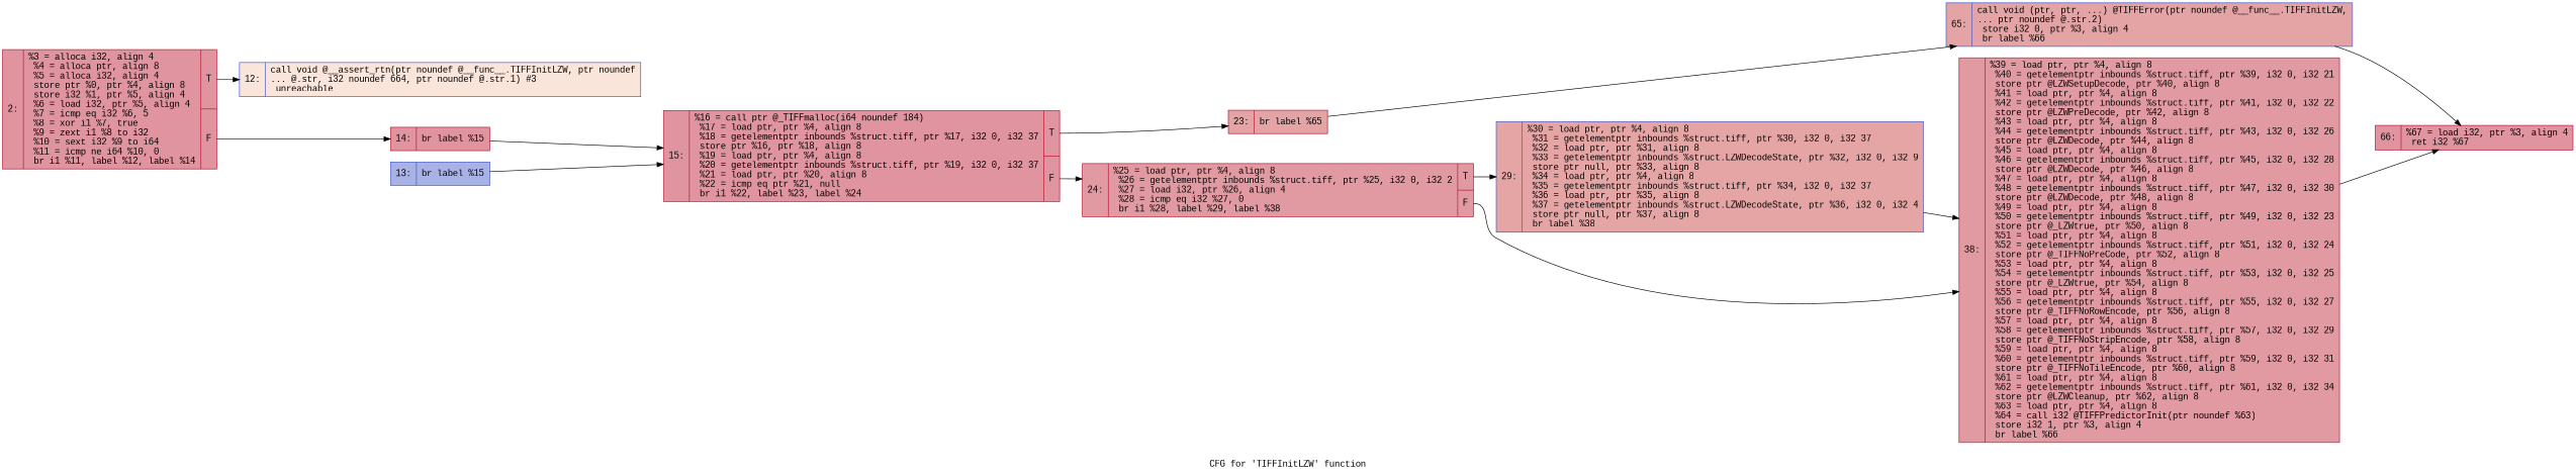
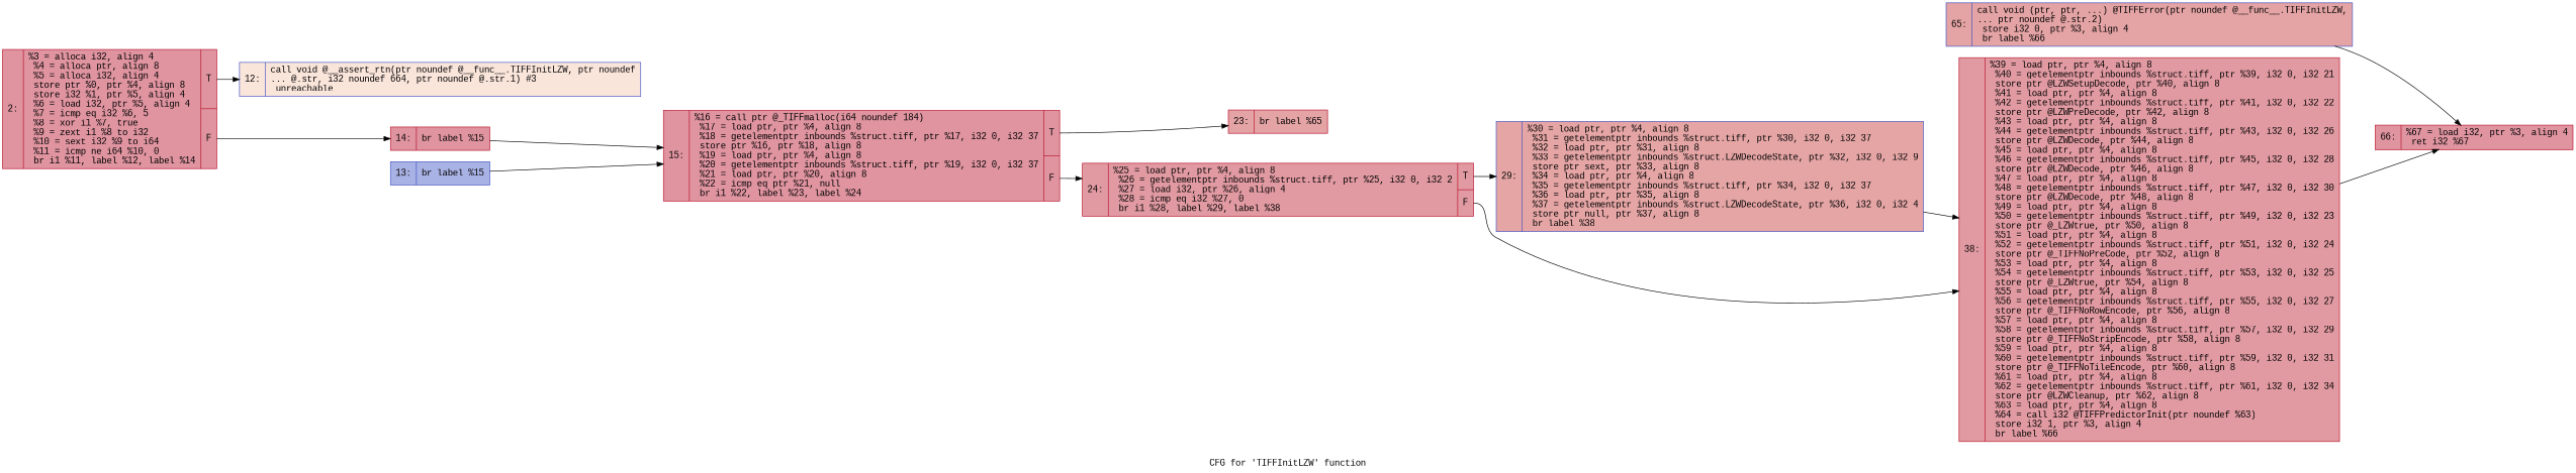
  digraph {
    fontname="Liberation Mono"
    label="CFG for 'TIFFInitLZW' function"
    rankdir=LR
    node [color="#b70d28ff" fillcolor="#b70d2870" fontname="Liberation Mono" shape=record style=filled]
    edge [fontname="Liberation Mono"]
    n1 [label="{2:\l|  %3 = alloca i32, align 4\l  %4 = alloca ptr, align 8\l  %5 = alloca i32, align 4\l  store ptr %0, ptr %4, align 8\l  store i32 %1, ptr %5, align 4\l  %6 = load i32, ptr %5, align 4\l  %7 = icmp eq i32 %6, 5\l  %8 = xor i1 %7, true\l  %9 = zext i1 %8 to i32\l  %10 = sext i32 %9 to i64\l  %11 = icmp ne i64 %10, 0\l  br i1 %11, label %12, label %14\l|{<s0>T|<s1>F}}"]
    n2 [color="#3d50c3ff" fillcolor="#f4c5ad70" label="{12:\l|  call void @__assert_rtn(ptr noundef @__func__.TIFFInitLZW, ptr noundef\l... @.str, i32 noundef 664, ptr noundef @.str.1) #3\l  unreachable\l}"]
    n3 [label="{14:\l|  br label %15\l}"]
    n4 [label="{15:\l|  %16 = call ptr @_TIFFmalloc(i64 noundef 184)\l  %17 = load ptr, ptr %4, align 8\l  %18 = getelementptr inbounds %struct.tiff, ptr %17, i32 0, i32 37\l  store ptr %16, ptr %18, align 8\l  %19 = load ptr, ptr %4, align 8\l  %20 = getelementptr inbounds %struct.tiff, ptr %19, i32 0, i32 37\l  %21 = load ptr, ptr %20, align 8\l  %22 = icmp eq ptr %21, null\l  br i1 %22, label %23, label %24\l|{<s0>T|<s1>F}}"]
    n5 [fillcolor="#c32e3170" label="{23:\l|  br label %65\l}"]
    n6 [fillcolor="#bb1b2c70" label="{24:\l|  %25 = load ptr, ptr %4, align 8\l  %26 = getelementptr inbounds %struct.tiff, ptr %25, i32 0, i32 2\l  %27 = load i32, ptr %26, align 4\l  %28 = icmp eq i32 %27, 0\l  br i1 %28, label %29, label %38\l|{<s0>T|<s1>F}}"]
    n7 [color="#3d50c3ff" fillcolor="#3d50c370" label="{13:\l|  br label %15\l}"]
    n8 [color="#3d50c3ff" fillcolor="#c32e3170" label="{65:\l|  call void (ptr, ptr, ...) @TIFFError(ptr noundef @__func__.TIFFInitLZW,\l... ptr noundef @.str.2)\l  store i32 0, ptr %3, align 4\l  br label %66\l}"]
-   n9 [color="#3d50c3ff" fillcolor="#c5333470" label="{29:\l|  %30 = load ptr, ptr %4, align 8\l  %31 = getelementptr inbounds %struct.tiff, ptr %30, i32 0, i32 37\l  %32 = load ptr, ptr %31, align 8\l  %33 = getelementptr inbounds %struct.LZWDecodeState, ptr %32, i32 0, i32 9\l  store ptr null, ptr %33, align 8\l  %34 = load ptr, ptr %4, align 8\l  %35 = getelementptr inbounds %struct.tiff, ptr %34, i32 0, i32 37\l  %36 = load ptr, ptr %35, align 8\l  %37 = getelementptr inbounds %struct.LZWDecodeState, ptr %36, i32 0, i32 4\l  store ptr null, ptr %37, align 8\l  br label %38\l}"]
+   n9 [color="#3d50c3ff" fillcolor="#c5333470" label="{29:\l|  %30 = load ptr, ptr %4, align 8\l  %31 = getelementptr inbounds %struct.tiff, ptr %30, i32 0, i32 37\l  %32 = load ptr, ptr %31, align 8\l  %33 = getelementptr inbounds %struct.LZWDecodeState, ptr %32, i32 0, i32 9\l  store ptr sext, ptr %33, align 8\l  %34 = load ptr, ptr %4, align 8\l  %35 = getelementptr inbounds %struct.tiff, ptr %34, i32 0, i32 37\l  %36 = load ptr, ptr %35, align 8\l  %37 = getelementptr inbounds %struct.LZWDecodeState, ptr %36, i32 0, i32 4\l  store ptr null, ptr %37, align 8\l  br label %38\l}"]
    n10 [fillcolor="#bb1b2c70" label="{38:\l|  %39 = load ptr, ptr %4, align 8\l  %40 = getelementptr inbounds %struct.tiff, ptr %39, i32 0, i32 21\l  store ptr @LZWSetupDecode, ptr %40, align 8\l  %41 = load ptr, ptr %4, align 8\l  %42 = getelementptr inbounds %struct.tiff, ptr %41, i32 0, i32 22\l  store ptr @LZWPreDecode, ptr %42, align 8\l  %43 = load ptr, ptr %4, align 8\l  %44 = getelementptr inbounds %struct.tiff, ptr %43, i32 0, i32 26\l  store ptr @LZWDecode, ptr %44, align 8\l  %45 = load ptr, ptr %4, align 8\l  %46 = getelementptr inbounds %struct.tiff, ptr %45, i32 0, i32 28\l  store ptr @LZWDecode, ptr %46, align 8\l  %47 = load ptr, ptr %4, align 8\l  %48 = getelementptr inbounds %struct.tiff, ptr %47, i32 0, i32 30\l  store ptr @LZWDecode, ptr %48, align 8\l  %49 = load ptr, ptr %4, align 8\l  %50 = getelementptr inbounds %struct.tiff, ptr %49, i32 0, i32 23\l  store ptr @_LZWtrue, ptr %50, align 8\l  %51 = load ptr, ptr %4, align 8\l  %52 = getelementptr inbounds %struct.tiff, ptr %51, i32 0, i32 24\l  store ptr @_TIFFNoPreCode, ptr %52, align 8\l  %53 = load ptr, ptr %4, align 8\l  %54 = getelementptr inbounds %struct.tiff, ptr %53, i32 0, i32 25\l  store ptr @_LZWtrue, ptr %54, align 8\l  %55 = load ptr, ptr %4, align 8\l  %56 = getelementptr inbounds %struct.tiff, ptr %55, i32 0, i32 27\l  store ptr @_TIFFNoRowEncode, ptr %56, align 8\l  %57 = load ptr, ptr %4, align 8\l  %58 = getelementptr inbounds %struct.tiff, ptr %57, i32 0, i32 29\l  store ptr @_TIFFNoStripEncode, ptr %58, align 8\l  %59 = load ptr, ptr %4, align 8\l  %60 = getelementptr inbounds %struct.tiff, ptr %59, i32 0, i32 31\l  store ptr @_TIFFNoTileEncode, ptr %60, align 8\l  %61 = load ptr, ptr %4, align 8\l  %62 = getelementptr inbounds %struct.tiff, ptr %61, i32 0, i32 34\l  store ptr @LZWCleanup, ptr %62, align 8\l  %63 = load ptr, ptr %4, align 8\l  %64 = call i32 @TIFFPredictorInit(ptr noundef %63)\l  store i32 1, ptr %3, align 4\l  br label %66\l}"]
    n11 [label="{66:\l|  %67 = load i32, ptr %3, align 4\l  ret i32 %67\l}"]
    n1 -> n2 [tailport=s0]
    n1 -> n3 [tailport=s1]
    n3 -> n4
    n4 -> n5 [tailport=s0]
    n4 -> n6 [tailport=s1]
-   n5 -> n8
    n6 -> n9 [tailport=s0]
    n6 -> n10 [tailport=s1]
    n7 -> n4
    n8 -> n11
    n9 -> n10
    n10 -> n11
  }
